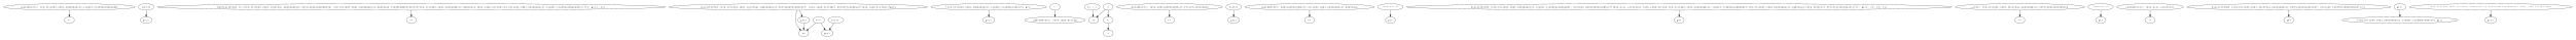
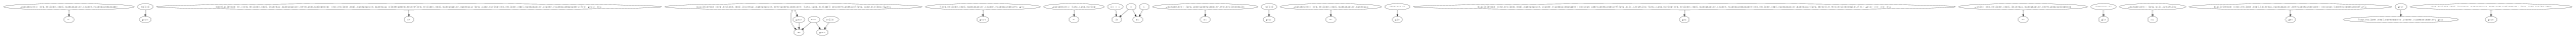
  digraph {
    fontname="Courier Prime"
    node [fontname="Courier Prime"]
    edge [fontname="Courier Prime"]
    n1 [label="@parameter2: org.eclipse.osgi.baseadaptor.loader.ClasspathManager"]
    n2 [label=r9]
    n3 [label="r6[i3]"]
    n4 [label="$r10"]
    n5 [label="specialinvoke r0.<org.eclipse.osgi.internal.baseadaptor.DevClassLoadingHook: org.eclipse.osgi.baseadaptor.BaseData findFragmentSource(org.eclipse.osgi.baseadaptor.BaseData,java.lang.String,org.eclipse.osgi.baseadaptor.loader.ClasspathManager)>(r4, $r11, r3)"]
    n6 [label=r7]
    n7 [label="staticinvoke <org.eclipse.osgi.internal.baseadaptor.DevClassPathHelper: java.lang.String[] getDevClassPath(java.lang.String)>($r9)"]
    n8 [label=r6]
    n9 [label="$r19"]
    n10 [label="(org.eclipse.osgi.baseadaptor.loader.ClasspathEntry) $r13"]
    n11 [label="$r14"]
    n12 [label="r6[i3]"]
    n13 [label="$r11"]
    n14 [label="@parameter1: java.lang.String"]
    n15 [label=r2]
    n16 [label=0]
    n17 [label=i3]
    n18 [label=z5]
    n19 [label=null]
    n20 [label="@parameter4: java.addClassPathEntry.ProtectionDomain"]
    n21 [label=r5]
    n22 [label="r6[i3]"]
    n23 [label="$r12"]
-   n24 [label="@parameter3: addClassPathEntry.eclipse.osgi.baseadaptor.BaseData"]
+   n24 [label="@parameter3: org.eclipse.osgi.baseadaptor.BaseData"]
    n25 [label=r4]
    n26 [label="lengthof r6"]
    n27 [label="$i0"]
    n28 [label="i3 + 1"]
    n29 [label=1]
    n30 [label="staticinvoke <org.eclipse.osgi.baseadaptor.loader.ClasspathManager: boolean addClassPathEntry(java.util.ArrayList,java.lang.String,org.eclipse.osgi.baseadaptor.loader.ClasspathManager,org.eclipse.osgi.baseadaptor.BaseData,java.security.ProtectionDomain)>(r1, $r10, r3, r4, r5)"]
    n31 [label="$z1"]
    n32 [label="@this: org.eclipse.osgi.internal.baseadaptor.DevClassLoadingHook"]
    n33 [label=r0]
    n34 [label="lengthof r6"]
    n35 [label="$i4"]
    n36 [label="@parameter0: java.util.ArrayList"]
    n37 [label=r1]
    n38 [label="staticinvoke <org.eclipse.osgi.internal.baseadaptor.DevClassPathHelper: boolean inDevelopmentMode()>()"]
    n39 [label="$z0"]
    n40 [label="(org.eclipse.osgi.baseadaptor.loader.ClasspathEntry) $r15"]
    n41 [label="$r17"]
    n42 [label="<org.eclipse.osgi.internal.baseadaptor.DevClassLoadingHook: java.lang.String KEY>"]
    n43 [label="$r16"]
    n1 -> n2
    n3 -> n4
    n5 -> n6
    n7 -> n8
    n7 -> n9
    n9 -> n8
    n10 -> n11
    n12 -> n13
-   n15 -> n14
+   n14 -> n15
    n16 -> n17
    n16 -> n18
    n19 -> n8
    n19 -> n13
    n20 -> n21
    n22 -> n23
    n24 -> n25
    n26 -> n27
    n28 -> n17
-   n18 -> n29
+   n29 -> n18
    n30 -> n31
    n32 -> n33
    n34 -> n35
    n36 -> n37
    n38 -> n39
    n41 -> n40
    n42 -> n43
  }
